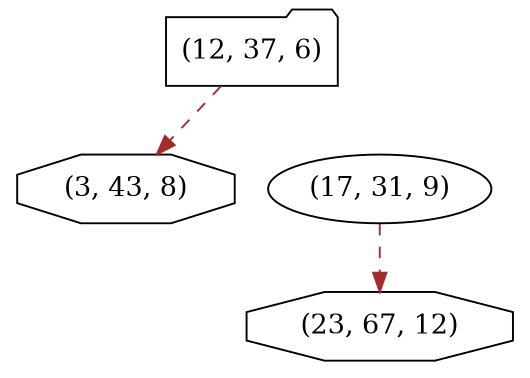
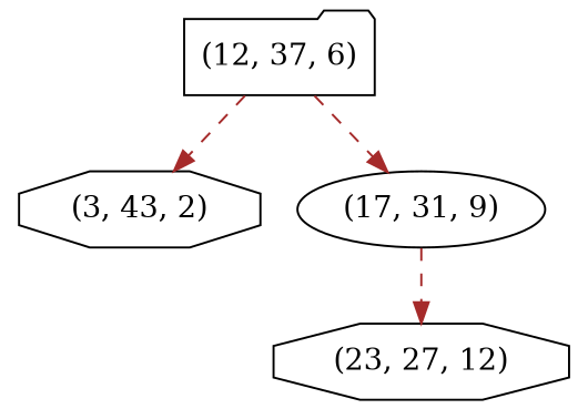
  digraph {
    node [shape=octagon]
    edge [color=brown style=dashed]
    "(12, 37, 6)" [shape=folder]
-   "(3, 43, 2)" [label="(3, 43, 8)"]
+   "(3, 43, 2)"
    "(17, 31, 9)" [shape=ellipse]
-   "(23, 27, 12)" [label="(23, 67, 12)"]
+   "(23, 27, 12)"
    "(12, 37, 6)" -> "(3, 43, 2)"
+   "(12, 37, 6)" -> "(17, 31, 9)"
    "(17, 31, 9)" -> "(23, 27, 12)"
  }
